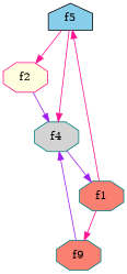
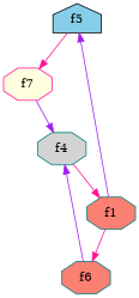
  strict digraph {
    node [color=teal fillcolor=salmon shape=octagon style=filled]
    edge [color=deeppink weight=2]
    f5 [color=black fillcolor=skyblue shape=house]
    f1
-   f6 [label=f9]
-   f2 [color=deeppink fillcolor=lightyellow]
+   f6
+   f2 [color=deeppink fillcolor=lightyellow label=f7]
    f4 [fillcolor=lightgrey]
    f5 -> f2
-   f5 -> f4
-   f1 -> f5
+   f1 -> f5 [color=purple]
    f1 -> f6
    f6 -> f4 [color=purple]
    f2 -> f4 [color=purple]
-   f4 -> f1 [color=purple]
+   f4 -> f1
  }
